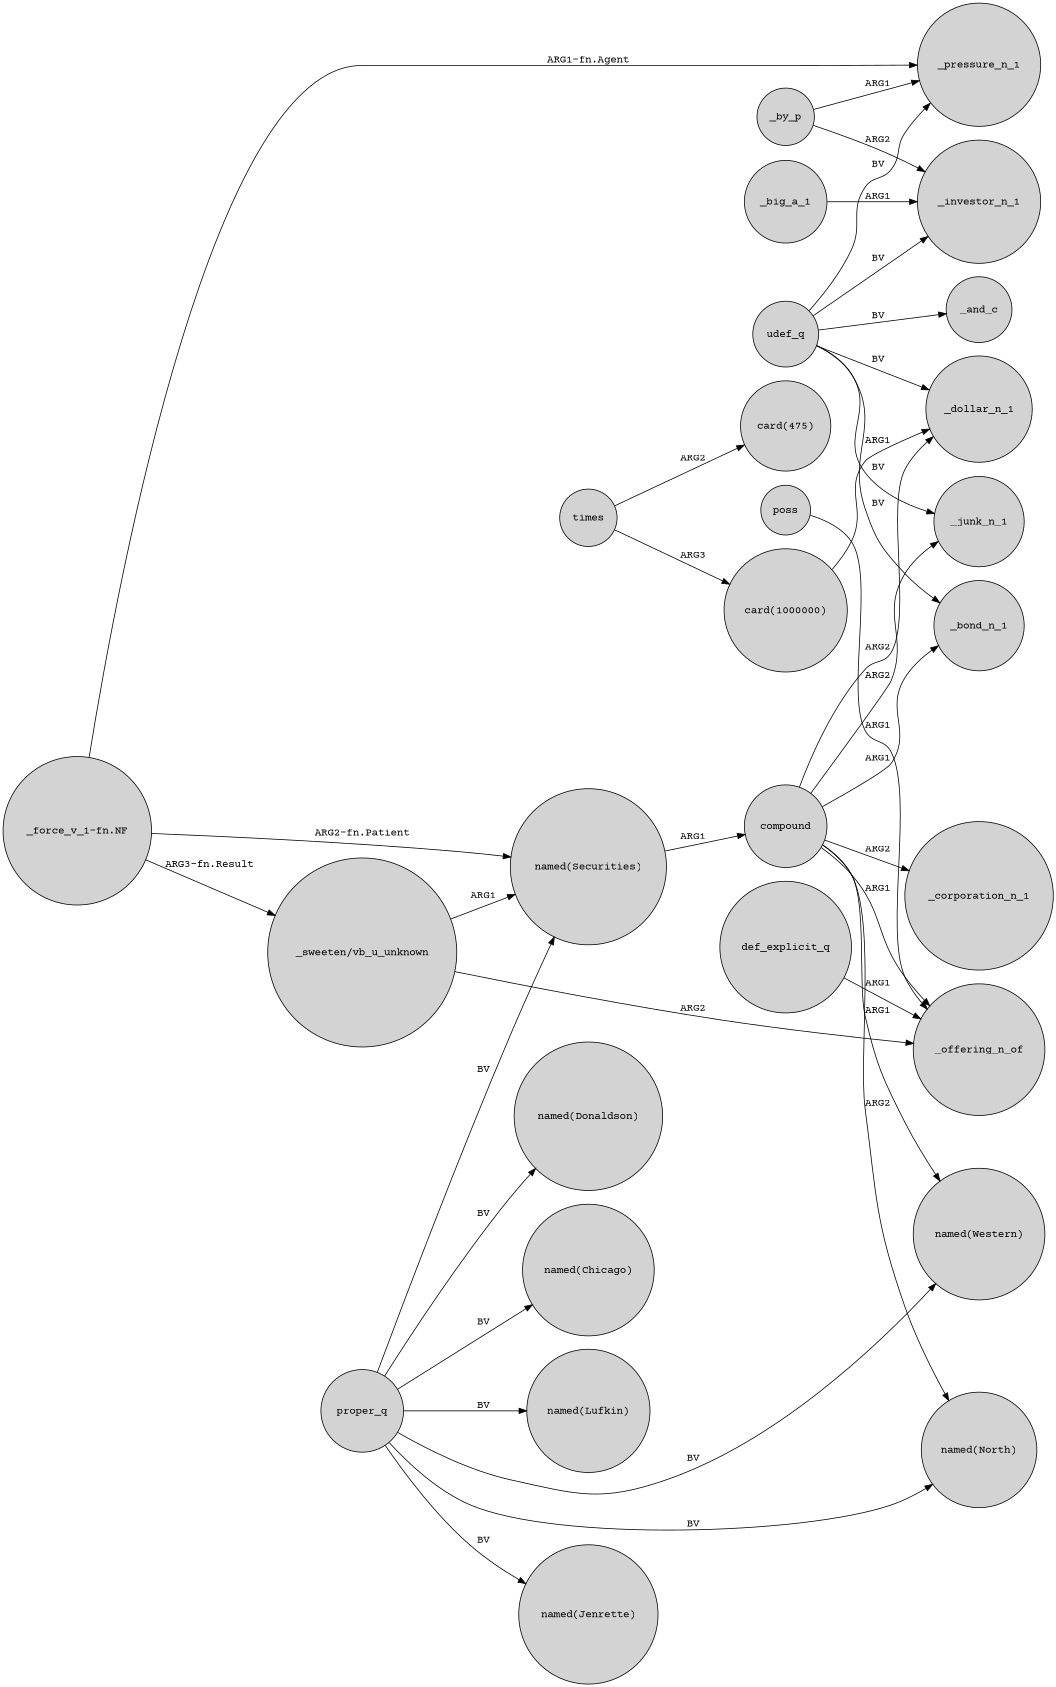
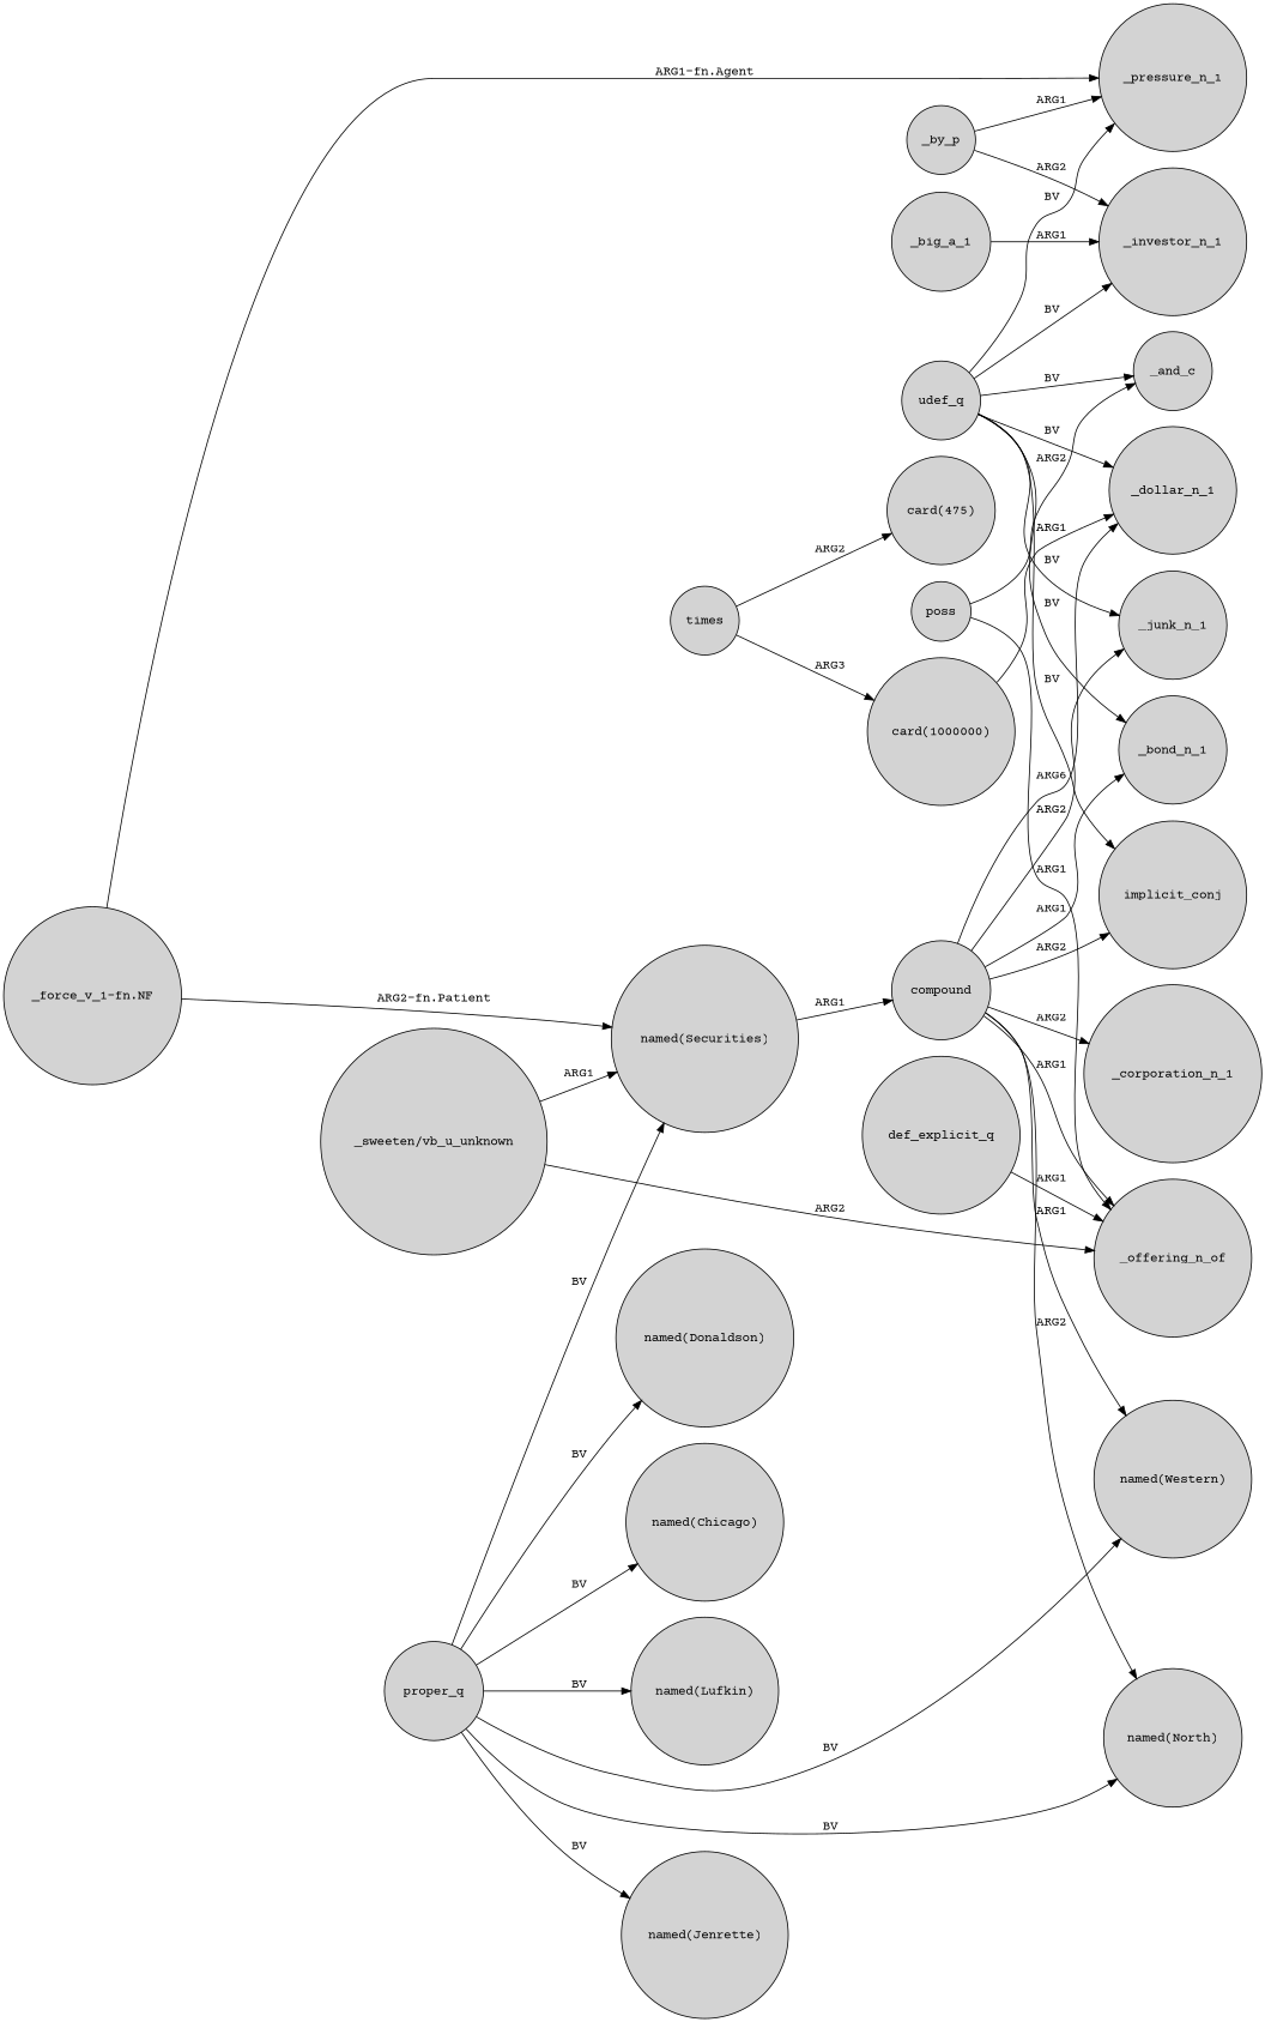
  digraph {
    fontname="Courier Prime"
    rankdir=LR
    node [fontname="Courier Prime" shape=circle style=filled]
    edge [fontname="Courier Prime"]
    udef_q
    _pressure_n_1
    _dollar_n_1
+   implicit_conj
    _and_c
    _investor_n_1
    _bond_n_1
    _junk_n_1
    proper_q
    "named(Lufkin)"
    "named(North)"
    "named(Western)"
    "named(Securities)"
    "named(Jenrette)"
    "named(Donaldson)"
    "named(Chicago)"
    compound
    _corporation_n_1
    _offering_n_of
    times
    "card(475)"
    "card(1000000)"
    poss
    "_sweeten/vb_u_unknown"
    "_force_v_1-fn.NF"
    _big_a_1
    def_explicit_q
    _by_p
    udef_q -> _pressure_n_1 [label=BV]
    udef_q -> _dollar_n_1 [label=BV]
+   udef_q -> implicit_conj [label=BV]
    udef_q -> _and_c [label=BV]
    udef_q -> _investor_n_1 [label=BV]
    udef_q -> _bond_n_1 [label=BV]
    udef_q -> _junk_n_1 [label=BV]
    proper_q -> "named(Lufkin)" [label=BV]
    proper_q -> "named(North)" [label=BV]
    proper_q -> "named(Western)" [label=BV]
    proper_q -> "named(Securities)" [label=BV]
    proper_q -> "named(Jenrette)" [label=BV]
    proper_q -> "named(Donaldson)" [label=BV]
    proper_q -> "named(Chicago)" [label=BV]
    "named(Securities)" -> compound [label=ARG1]
-   compound -> _dollar_n_1 [label=ARG2]
+   compound -> _dollar_n_1 [label=ARG6]
+   compound -> implicit_conj [label=ARG2]
    compound -> _bond_n_1 [label=ARG1]
    compound -> _junk_n_1 [label=ARG2]
    compound -> "named(North)" [label=ARG2]
    compound -> "named(Western)" [label=ARG1]
    compound -> _corporation_n_1 [label=ARG2]
    compound -> _offering_n_of [label=ARG1]
    times -> "card(475)" [label=ARG2]
    times -> "card(1000000)" [label=ARG3]
    "card(1000000)" -> _dollar_n_1 [label=ARG1]
+   poss -> _and_c [label=ARG2]
    poss -> _offering_n_of [label=ARG1]
    "_sweeten/vb_u_unknown" -> "named(Securities)" [label=ARG1]
    "_sweeten/vb_u_unknown" -> _offering_n_of [label=ARG2]
    "_force_v_1-fn.NF" -> _pressure_n_1 [label="ARG1-fn.Agent"]
    "_force_v_1-fn.NF" -> "named(Securities)" [label="ARG2-fn.Patient"]
-   "_force_v_1-fn.NF" -> "_sweeten/vb_u_unknown" [label="ARG3-fn.Result"]
    _big_a_1 -> _investor_n_1 [label=ARG1]
    def_explicit_q -> _offering_n_of [label=ARG1]
    _by_p -> _pressure_n_1 [label=ARG1]
    _by_p -> _investor_n_1 [label=ARG2]
  }
